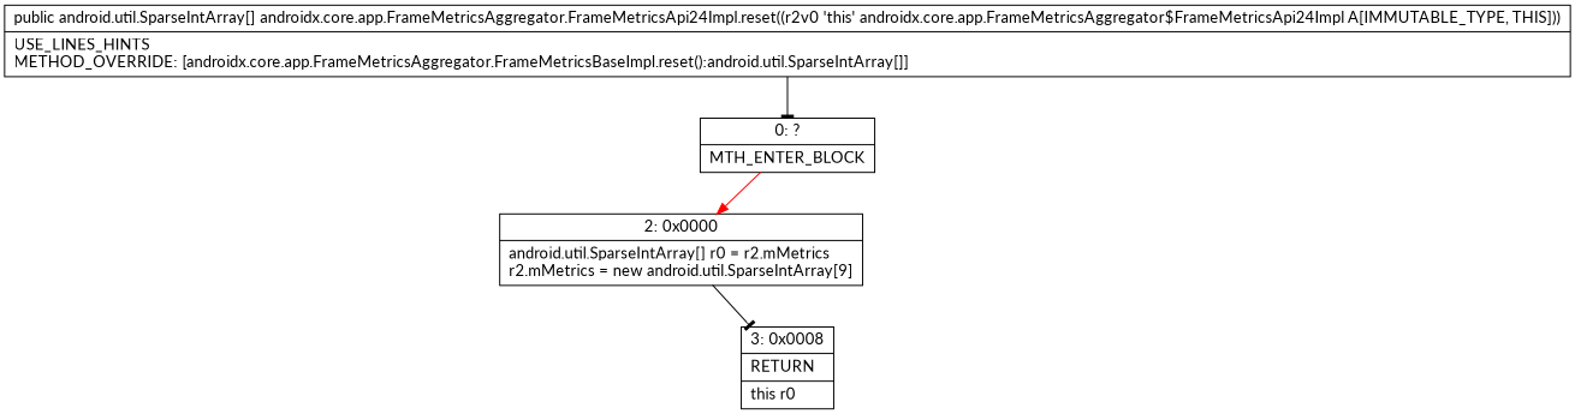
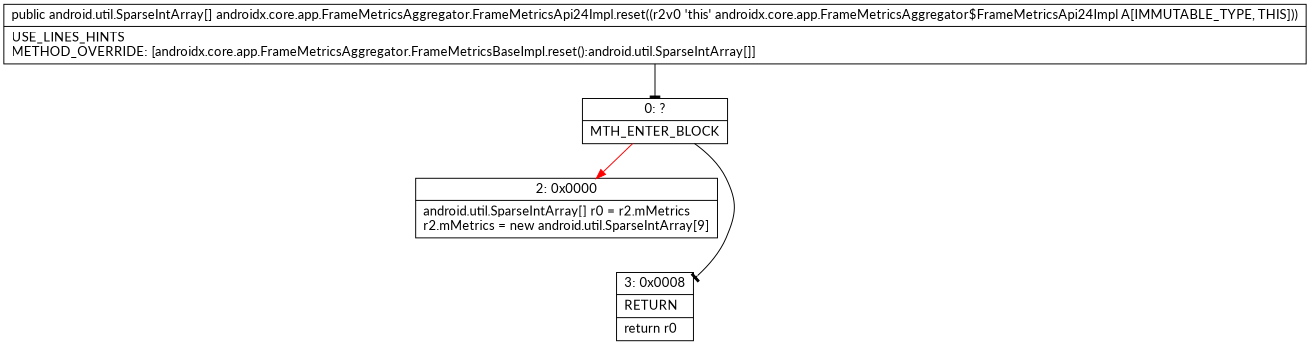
  digraph {
    fontname=Lato
    node [fontname=Lato shape=record]
    edge [arrowhead=tee color=black fontname=Lato]
    n1 [label="{0\:\ ?|MTH_ENTER_BLOCK\l}"]
    n2 [label="{2\:\ 0x0000|android.util.SparseIntArray[] r0 = r2.mMetrics\lr2.mMetrics = new android.util.SparseIntArray[9]\l}"]
-   n3 [label="{3\:\ 0x0008|RETURN\l|this r0\l}"]
+   n3 [label="{3\:\ 0x0008|RETURN\l|return r0\l}"]
    n4 [label="{public android.util.SparseIntArray[] androidx.core.app.FrameMetricsAggregator.FrameMetricsApi24Impl.reset((r2v0 'this' androidx.core.app.FrameMetricsAggregator$FrameMetricsApi24Impl A[IMMUTABLE_TYPE, THIS]))  | USE_LINES_HINTS\lMETHOD_OVERRIDE: [androidx.core.app.FrameMetricsAggregator.FrameMetricsBaseImpl.reset():android.util.SparseIntArray[]]\l}"]
    n1 -> n2 [arrowhead=normal color=red]
-   n2 -> n3
+   n1 -> n3
    n4 -> n1
  }
